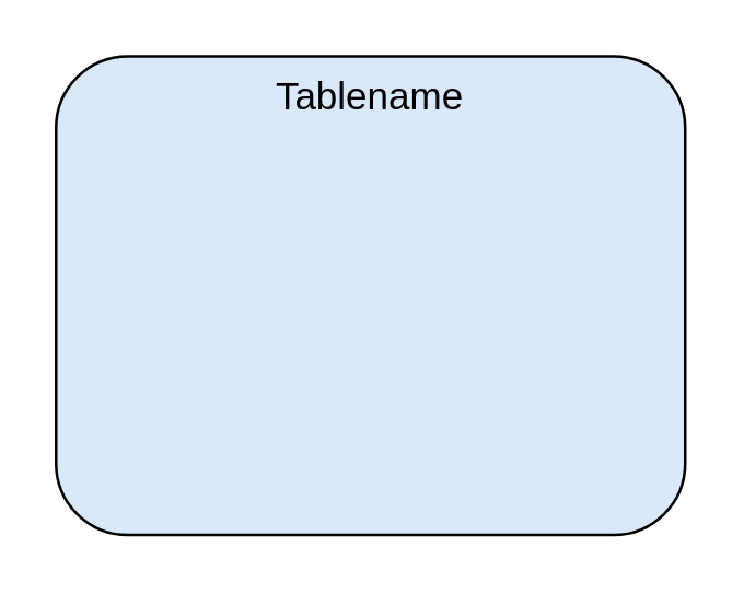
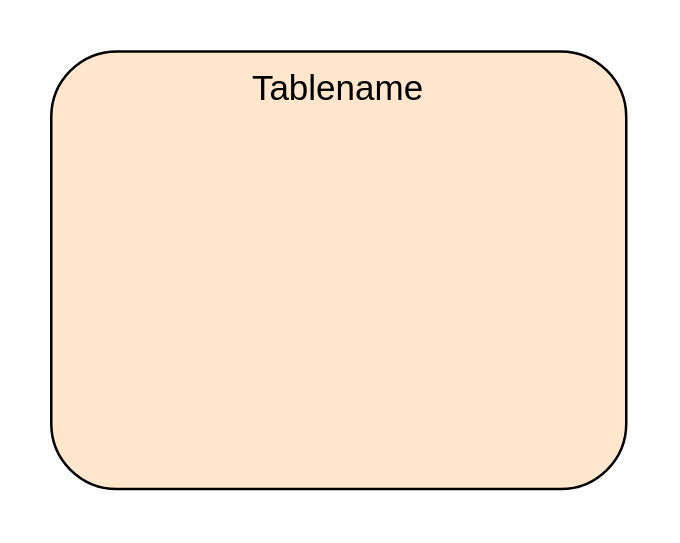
  <mxCell id="0" />
  <mxCell id="1" parent="0" />
- <mxCell id="2" value="&lt;div style=&quot;box-sizing: border-box; width: 100%; background-image: initial; background-position: initial; background-size: initial; background-repeat: initial; background-attachment: initial; background-origin: initial; background-clip: initial; padding: 2px; line-height: 1.9; font-size: 14px;&quot;&gt;Tablename&lt;/div&gt;" style="verticalAlign=top;align=center;overflow=fill;html=1;fillColor=#dae8fc;strokeColor=#000000;strokeWidth=1;shadow=0;sketch=0;glass=0;fillStyle=auto;rounded=1;" vertex="1" parent="1"><mxGeometry x="20" y="20" width="230" height="175" as="geometry" /></mxCell>
+ <mxCell id="2" value="&lt;div style=&quot;box-sizing: border-box; width: 100%; background-image: initial; background-position: initial; background-size: initial; background-repeat: initial; background-attachment: initial; background-origin: initial; background-clip: initial; padding: 2px; line-height: 1.9; font-size: 14px;&quot;&gt;Tablename&lt;/div&gt;" style="verticalAlign=top;align=center;overflow=fill;html=1;fillColor=#ffe6cc;strokeColor=#000000;strokeWidth=1;shadow=0;sketch=0;glass=0;fillStyle=auto;rounded=1;" vertex="1" parent="1"><mxGeometry x="20" y="20" width="230" height="175" as="geometry" /></mxCell>
